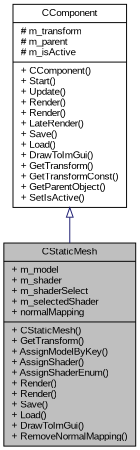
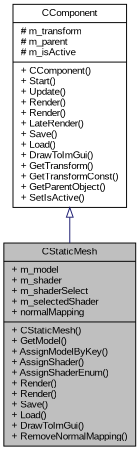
  digraph {
    fontname="Liberation Sans"
    node [color=black fontname="Liberation Sans" fontsize=10 shape=record style=filled]
-   n1 [fillcolor=grey75 fontcolor=black height=0.2 label="{CStaticMesh\n|+ m_model\l+ m_shader\l+ m_shaderSelect\l+ m_selectedShader\l+ normalMapping\l|+ CStaticMesh()\l+ GetTransform()\l+ AssignModelByKey()\l+ AssignShader()\l+ AssignShaderEnum()\l+ Render()\l+ Render()\l+ Save()\l+ Load()\l+ DrawToImGui()\l+ RemoveNormalMapping()\l}" width=0.4]
+   n1 [fillcolor=grey75 fontcolor=black height=0.2 label="{CStaticMesh\n|+ m_model\l+ m_shader\l+ m_shaderSelect\l+ m_selectedShader\l+ normalMapping\l|+ CStaticMesh()\l+ GetModel()\l+ AssignModelByKey()\l+ AssignShader()\l+ AssignShaderEnum()\l+ Render()\l+ Render()\l+ Save()\l+ Load()\l+ DrawToImGui()\l+ RemoveNormalMapping()\l}" width=0.4]
    n2 [fillcolor=white height=0.2 label="{CComponent\n|# m_transform\l# m_parent\l# m_isActive\l|+ CComponent()\l+ Start()\l+ Update()\l+ Render()\l+ Render()\l+ LateRender()\l+ Save()\l+ Load()\l+ DrawToImGui()\l+ GetTransform()\l+ GetTransformConst()\l+ GetParentObject()\l+ SetIsActive()\l}" width=0.4]
    n2 -> n1 [arrowtail=onormal color=midnightblue dir=back fontname="Liberation Sans" fontsize=10 labelfontname=Helvetica labelfontsize=10 style=solid]
  }
